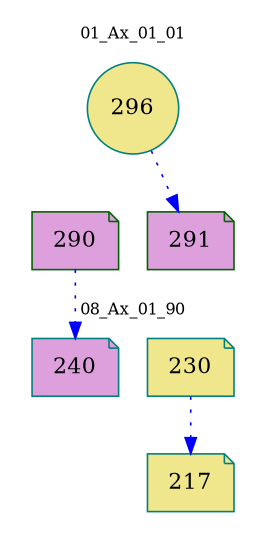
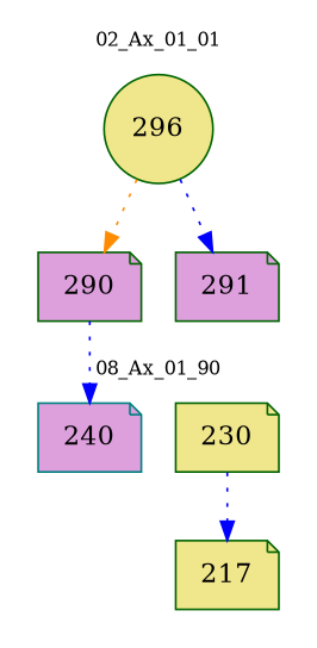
  digraph {
    node [color=teal fillcolor=khaki shape=note style=filled]
    edge [color=blue style=dotted]
-   n1 [label=230]
-   n2 [label=217]
+   n1 [color=darkgreen label=230]
+   n2 [color=darkgreen label=217]
    n3 [fillcolor=plum label=240]
-   n4 [label=296 shape=circle]
+   n4 [color=darkgreen label=296 shape=circle]
    n5 [color=darkgreen fillcolor=plum label=290]
    n6 [color=darkgreen fillcolor=plum label=291]
    subgraph cluster_1 {
      color=white
      fontsize=10
      label="08_Ax_01_90"
      n1
      n2
      n3
    }
    subgraph cluster_2 {
      color=white
      fontsize=10
-     label="01_Ax_01_01"
+     label="02_Ax_01_01"
      n4
      n5
      n6
    }
    n1 -> n2
+   n4 -> n5 [color=darkorange]
    n4 -> n6
    n5 -> n3
  }
